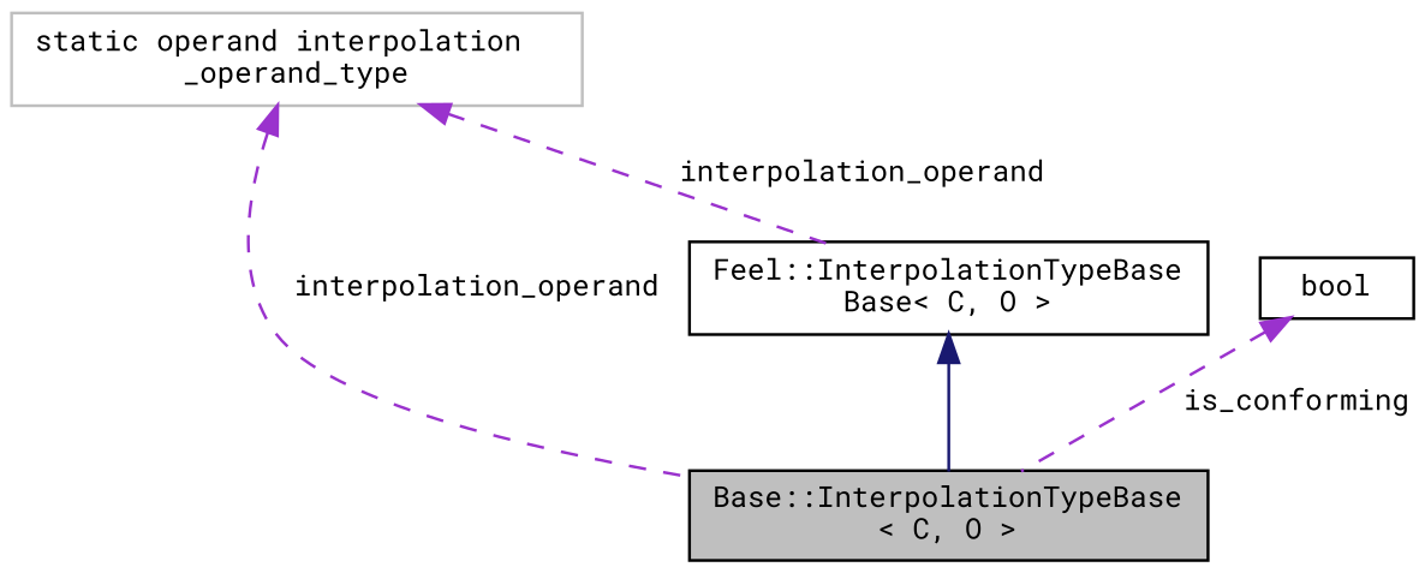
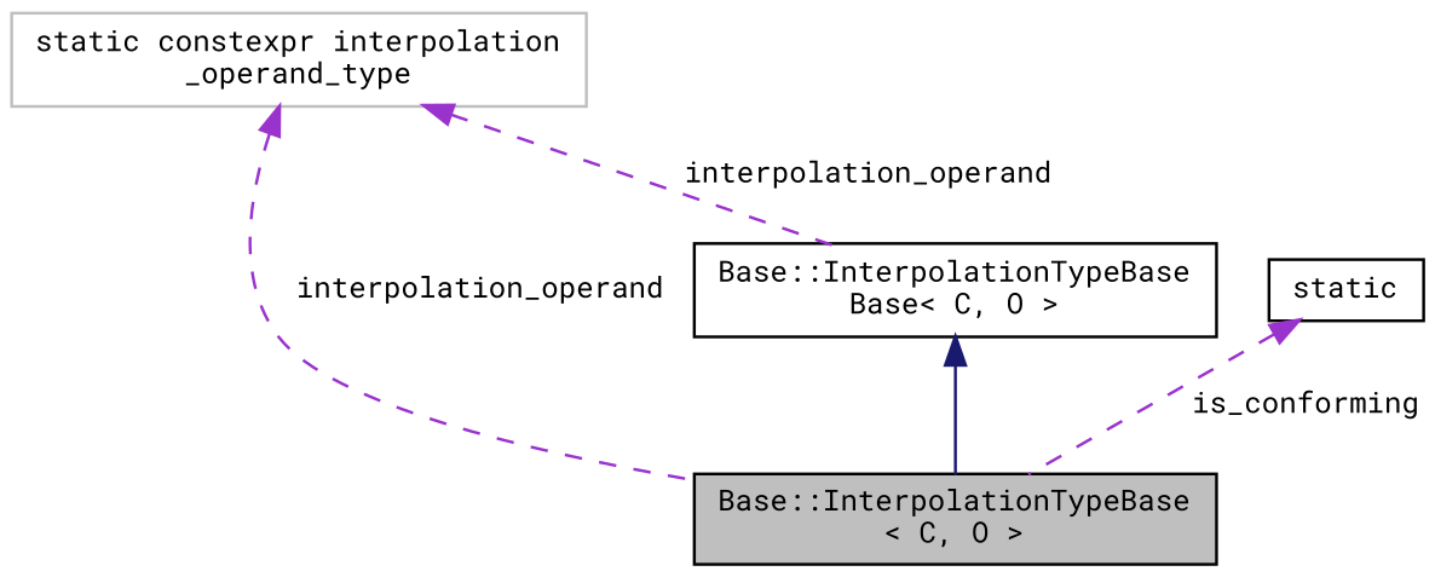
  digraph {
    fontname="Roboto Mono"
    rankdir=TB
    node [color=black fillcolor=white fontname="Roboto Mono" fontsize=10 shape=record style=filled]
    edge [color=darkorchid3 dir=back fontname="Roboto Mono" fontsize=10 labelfontname=Helvetica labelfontsize=10 style=dashed]
    n1 [fillcolor=grey75 fontcolor=black height=0.2 label="Base::InterpolationTypeBase\l\< C, O \>" width=0.4]
-   n2 [height=0.2 label="Feel::InterpolationTypeBase\lBase\< C, O \>" width=0.4]
-   n3 [color=grey75 height=0.2 label="static operand interpolation\l_operand_type" width=0.4]
-   n4 [height=0.2 label=bool width=0.4]
+   n2 [height=0.2 label="Base::InterpolationTypeBase\lBase\< C, O \>" width=0.4]
+   n3 [color=grey75 height=0.2 label="static constexpr interpolation\l_operand_type" width=0.4]
+   n4 [height=0.2 label=static width=0.4]
    n2 -> n1 [color=midnightblue style=solid]
    n3 -> n1 [label=" interpolation_operand"]
    n3 -> n2 [label=" interpolation_operand"]
    n4 -> n1 [label=" is_conforming"]
  }
